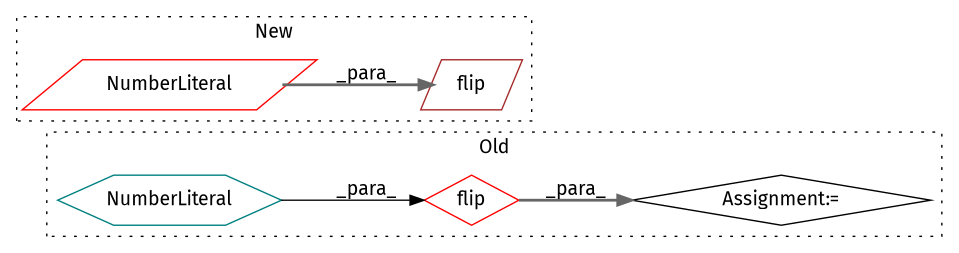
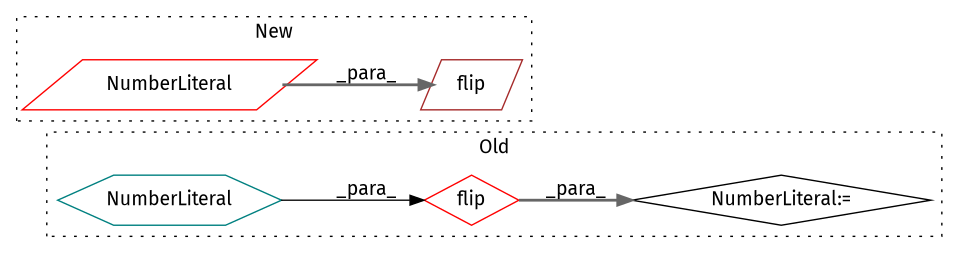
  digraph {
    rankdir=LR
    fontname="Fira Sans"
    node [a=32 l=1 shape=diamond color=red fontname="Fira Sans"]
    edge [color=gray40 style=bold fontname="Fira Sans"]
    n1 [l="5,1" label=flip s="1085,1095"]
    n2 [a=34 label=NumberLiteral s=1094 shape=hexagon color=teal]
-   n3 [a=7 label="Assignment:=" s=1080 color=black]
+   n3 [a=7 label="NumberLiteral:=" s=1080 color=black]
    n4 [l="5,1" label=flip s="1385,1422" shape=parallelogram color=brown]
    n5 [a=34 label=NumberLiteral s=1421 shape=parallelogram]
    subgraph cluster_1 {
      label=Old
      style=dotted
      n1
      n2
      n3
    }
    subgraph cluster_2 {
      label=New
      style=dotted
      n4
      n5
    }
    n1 -> n3 [label=_para_]
    n2 -> n1 [label=_para_ color=black style=solid]
    n5 -> n4 [label=_para_]
  }
